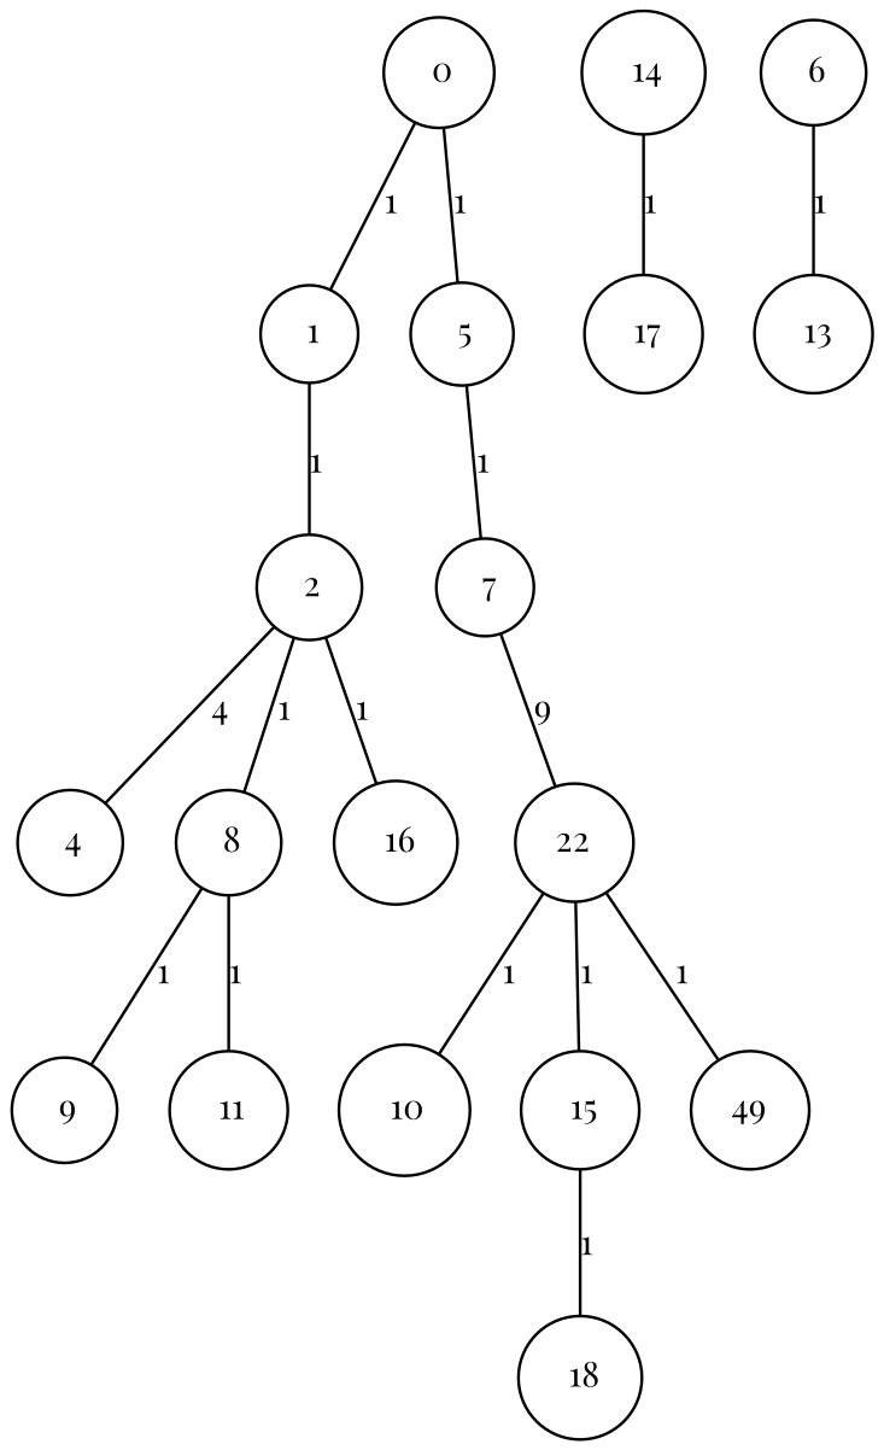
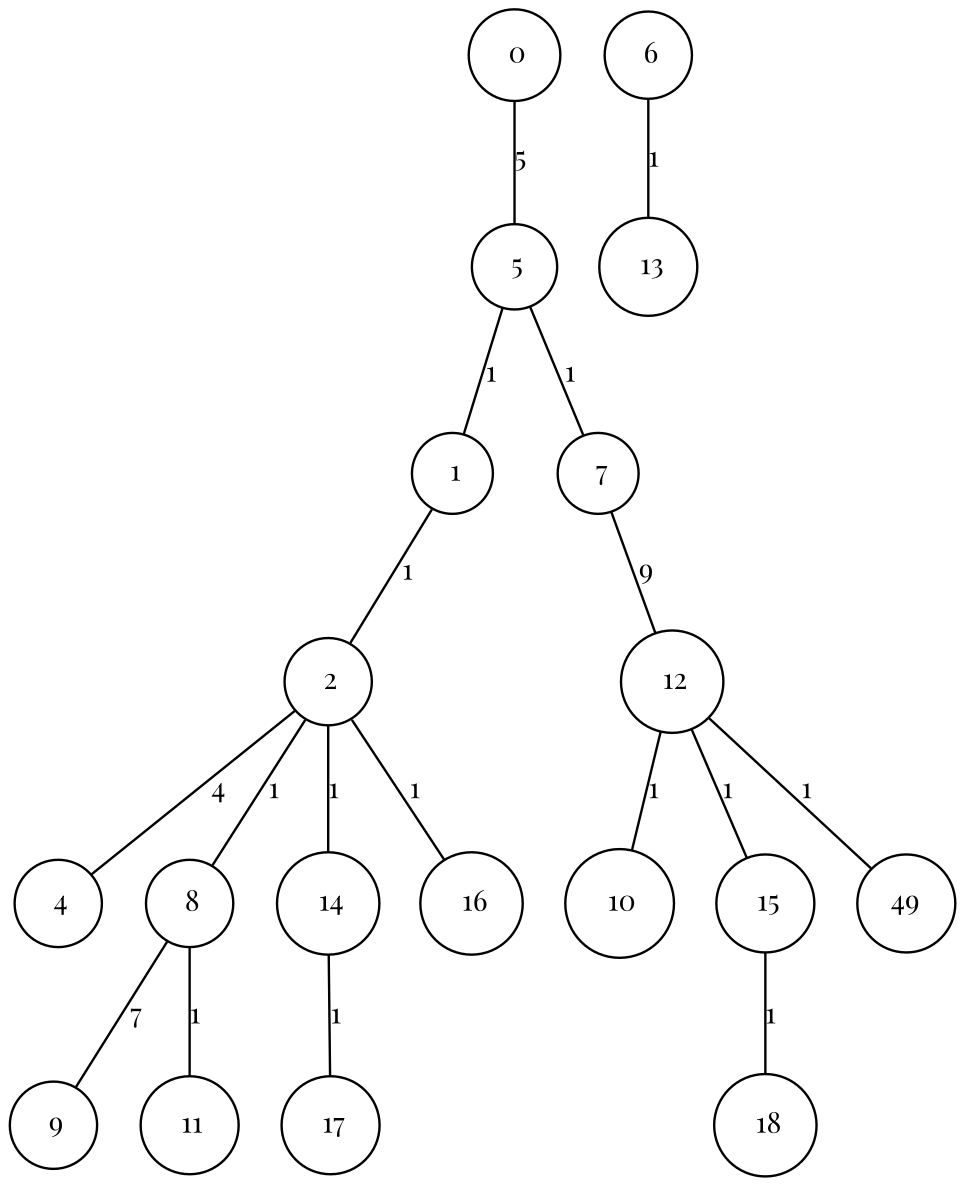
  graph {
    fixedsize="true;"
    fontname="Playfair Display"
    node [color=black fontname="Playfair Display" fontsize=12 hight=.12 shape=circle]
    edge [fontname="Playfair Display" fontsize=12]
    n1 [label=" 0" width=.12]
    n2 [label=" 1" width=.12]
    n3 [label=" 5" width=.12]
    n4 [label=" 2" width=.12]
    n5 [label=" 7" width=.12]
    n6 [label=" 4" width=.12]
    n7 [label=" 8" width=.12]
    n8 [label=" 14" width=.12]
    n9 [label=" 16" width=.12]
    n10 [label=" 9" width=.12]
    n11 [label=" 11" width=.12]
    n12 [label=" 17" width=.12]
    n13 [label=" 6" width=.12]
    n14 [label=" 13" width=.12]
-   n15 [label=22 width=.12]
+   n15 [label=" 12" width=.12]
    n16 [label=" 10" width=.12]
    n17 [label=" 15" width=.12]
    n18 [label=49 width=.12]
    n19 [label=" 18" width=.12]
-   n1 -- n2 [label=1]
-   n1 -- n3 [label=1]
+   n3 -- n2 [label=1]
+   n1 -- n3 [label=5]
    n2 -- n4 [label=1]
    n3 -- n5 [label=1]
    n4 -- n6 [label=4]
    n4 -- n7 [label=1]
+   n4 -- n8 [label=1]
    n4 -- n9 [label=1]
    n5 -- n15 [label=9]
-   n7 -- n10 [label=1]
+   n7 -- n10 [label=7]
    n7 -- n11 [label=1]
    n8 -- n12 [label=1]
    n13 -- n14 [label=1]
    n15 -- n16 [label=1]
    n15 -- n17 [label=1]
    n15 -- n18 [label=1]
    n17 -- n19 [label=1]
  }
